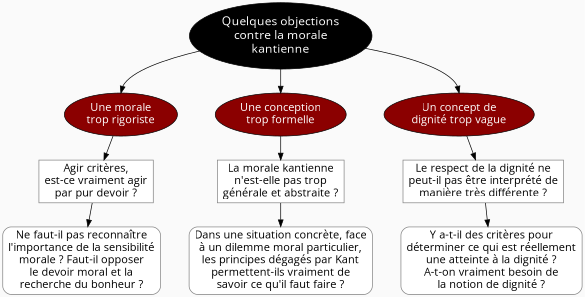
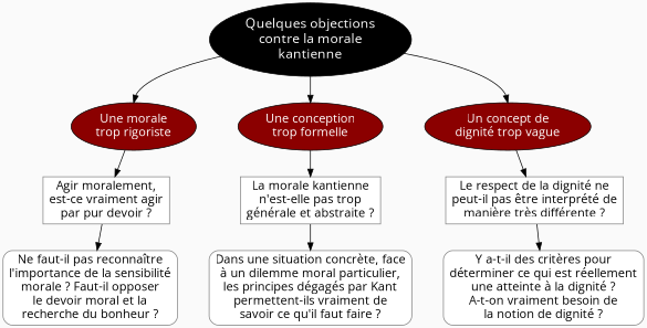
  digraph {
    bgcolor=grey98
    nodesep=0.2
    ranksep=0.1
    splines=true
    style=filled
    fontname="Open Sans"
    node [fillcolor=white fontcolor=black fontsize=16 style=filled fontname="Open Sans" color=grey50 shape=box]
    edge [minlen=4 fontname="Open Sans"]
    n1 [fillcolor=red4 fontcolor=white label="Une morale\ntrop rigoriste" color="" shape=""]
    n2 [fillcolor=red4 fontcolor=white label="Une conception\ntrop formelle" color="" shape=""]
    n3 [fillcolor=red4 fontcolor=white label="Un concept de\ndignité trop vague" color="" shape=""]
    n4 [label="Ne faut-il pas reconnaître\nl'importance de la sensibilité\nmorale ? Faut-il opposer\nle devoir moral et la\nrecherche du bonheur ?" style="filled,rounded"]
    n5 [label="Dans une situation concrète, face\nà un dilemme moral particulier,\nles principes dégagés par Kant\npermettent-ils vraiment de\nsavoir ce qu'il faut faire ?" style="filled,rounded"]
    n6 [label="Y a-t-il des critères pour\ndéterminer ce qui est réellement\nune atteinte à la dignité ?\nA-t-on vraiment besoin de\nla notion de dignité ?" style="filled,rounded"]
    n7 [fillcolor=12 fontcolor=white fontsize=18 label="Quelques objections\ncontre la morale\nkantienne" color="" shape=""]
-   n8 [label="Agir critères,\nest-ce vraiment agir\npar pur devoir ?"]
+   n8 [label="Agir moralement,\nest-ce vraiment agir\npar pur devoir ?"]
    n9 [label="La morale kantienne\nn'est-elle pas trop\ngénérale et abstraite ?"]
    n10 [label="Le respect de la dignité ne\npeut-il pas être interprété de\nmanière très différente ?"]
    subgraph sub_1 {
      rank=same
      n1
      n2
      n3
    }
    subgraph sub_2 {
      rank=same
      n4
      n5
      n6
    }
    n1 -> n2 [style=invis]
    n1 -> n8
    n2 -> n3 [style=invis]
    n2 -> n9
    n3 -> n10
    n4 -> n5 [minlen=3 style=invis]
    n5 -> n6 [minlen=3 style=invis]
    n7 -> n1 [headport=n]
    n7 -> n2 [headport=n]
    n7 -> n3 [headport=n]
    n8 -> n4
    n9 -> n5
    n10 -> n6
  }
